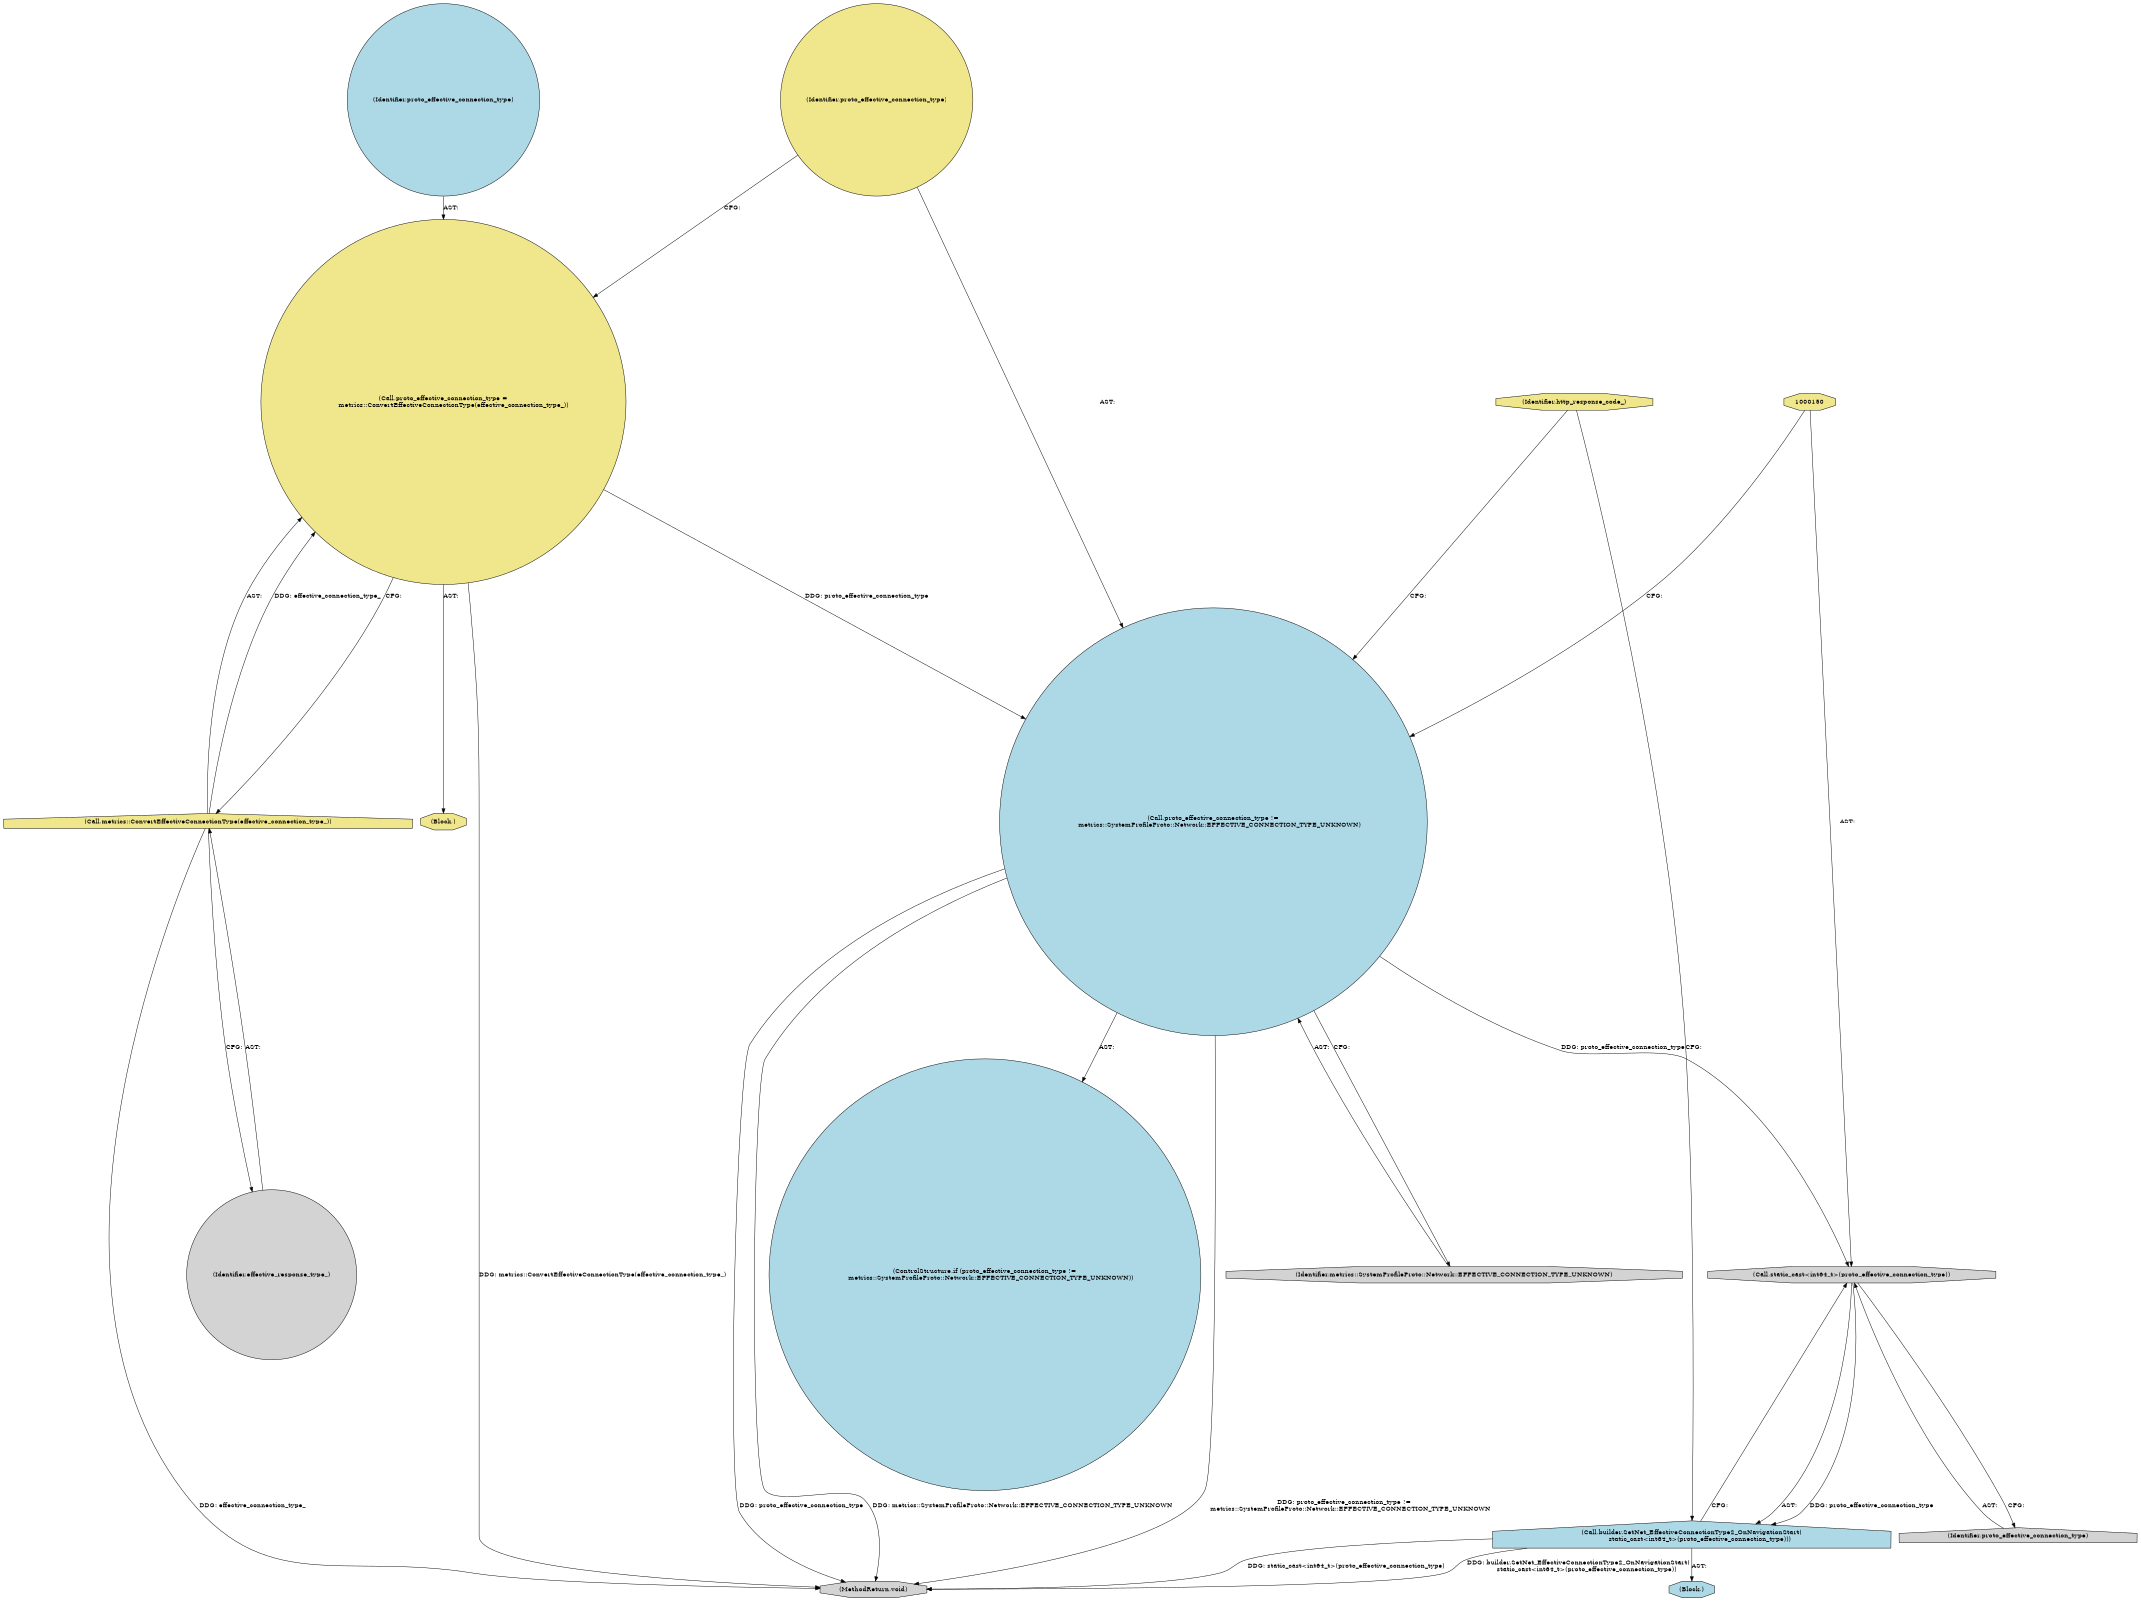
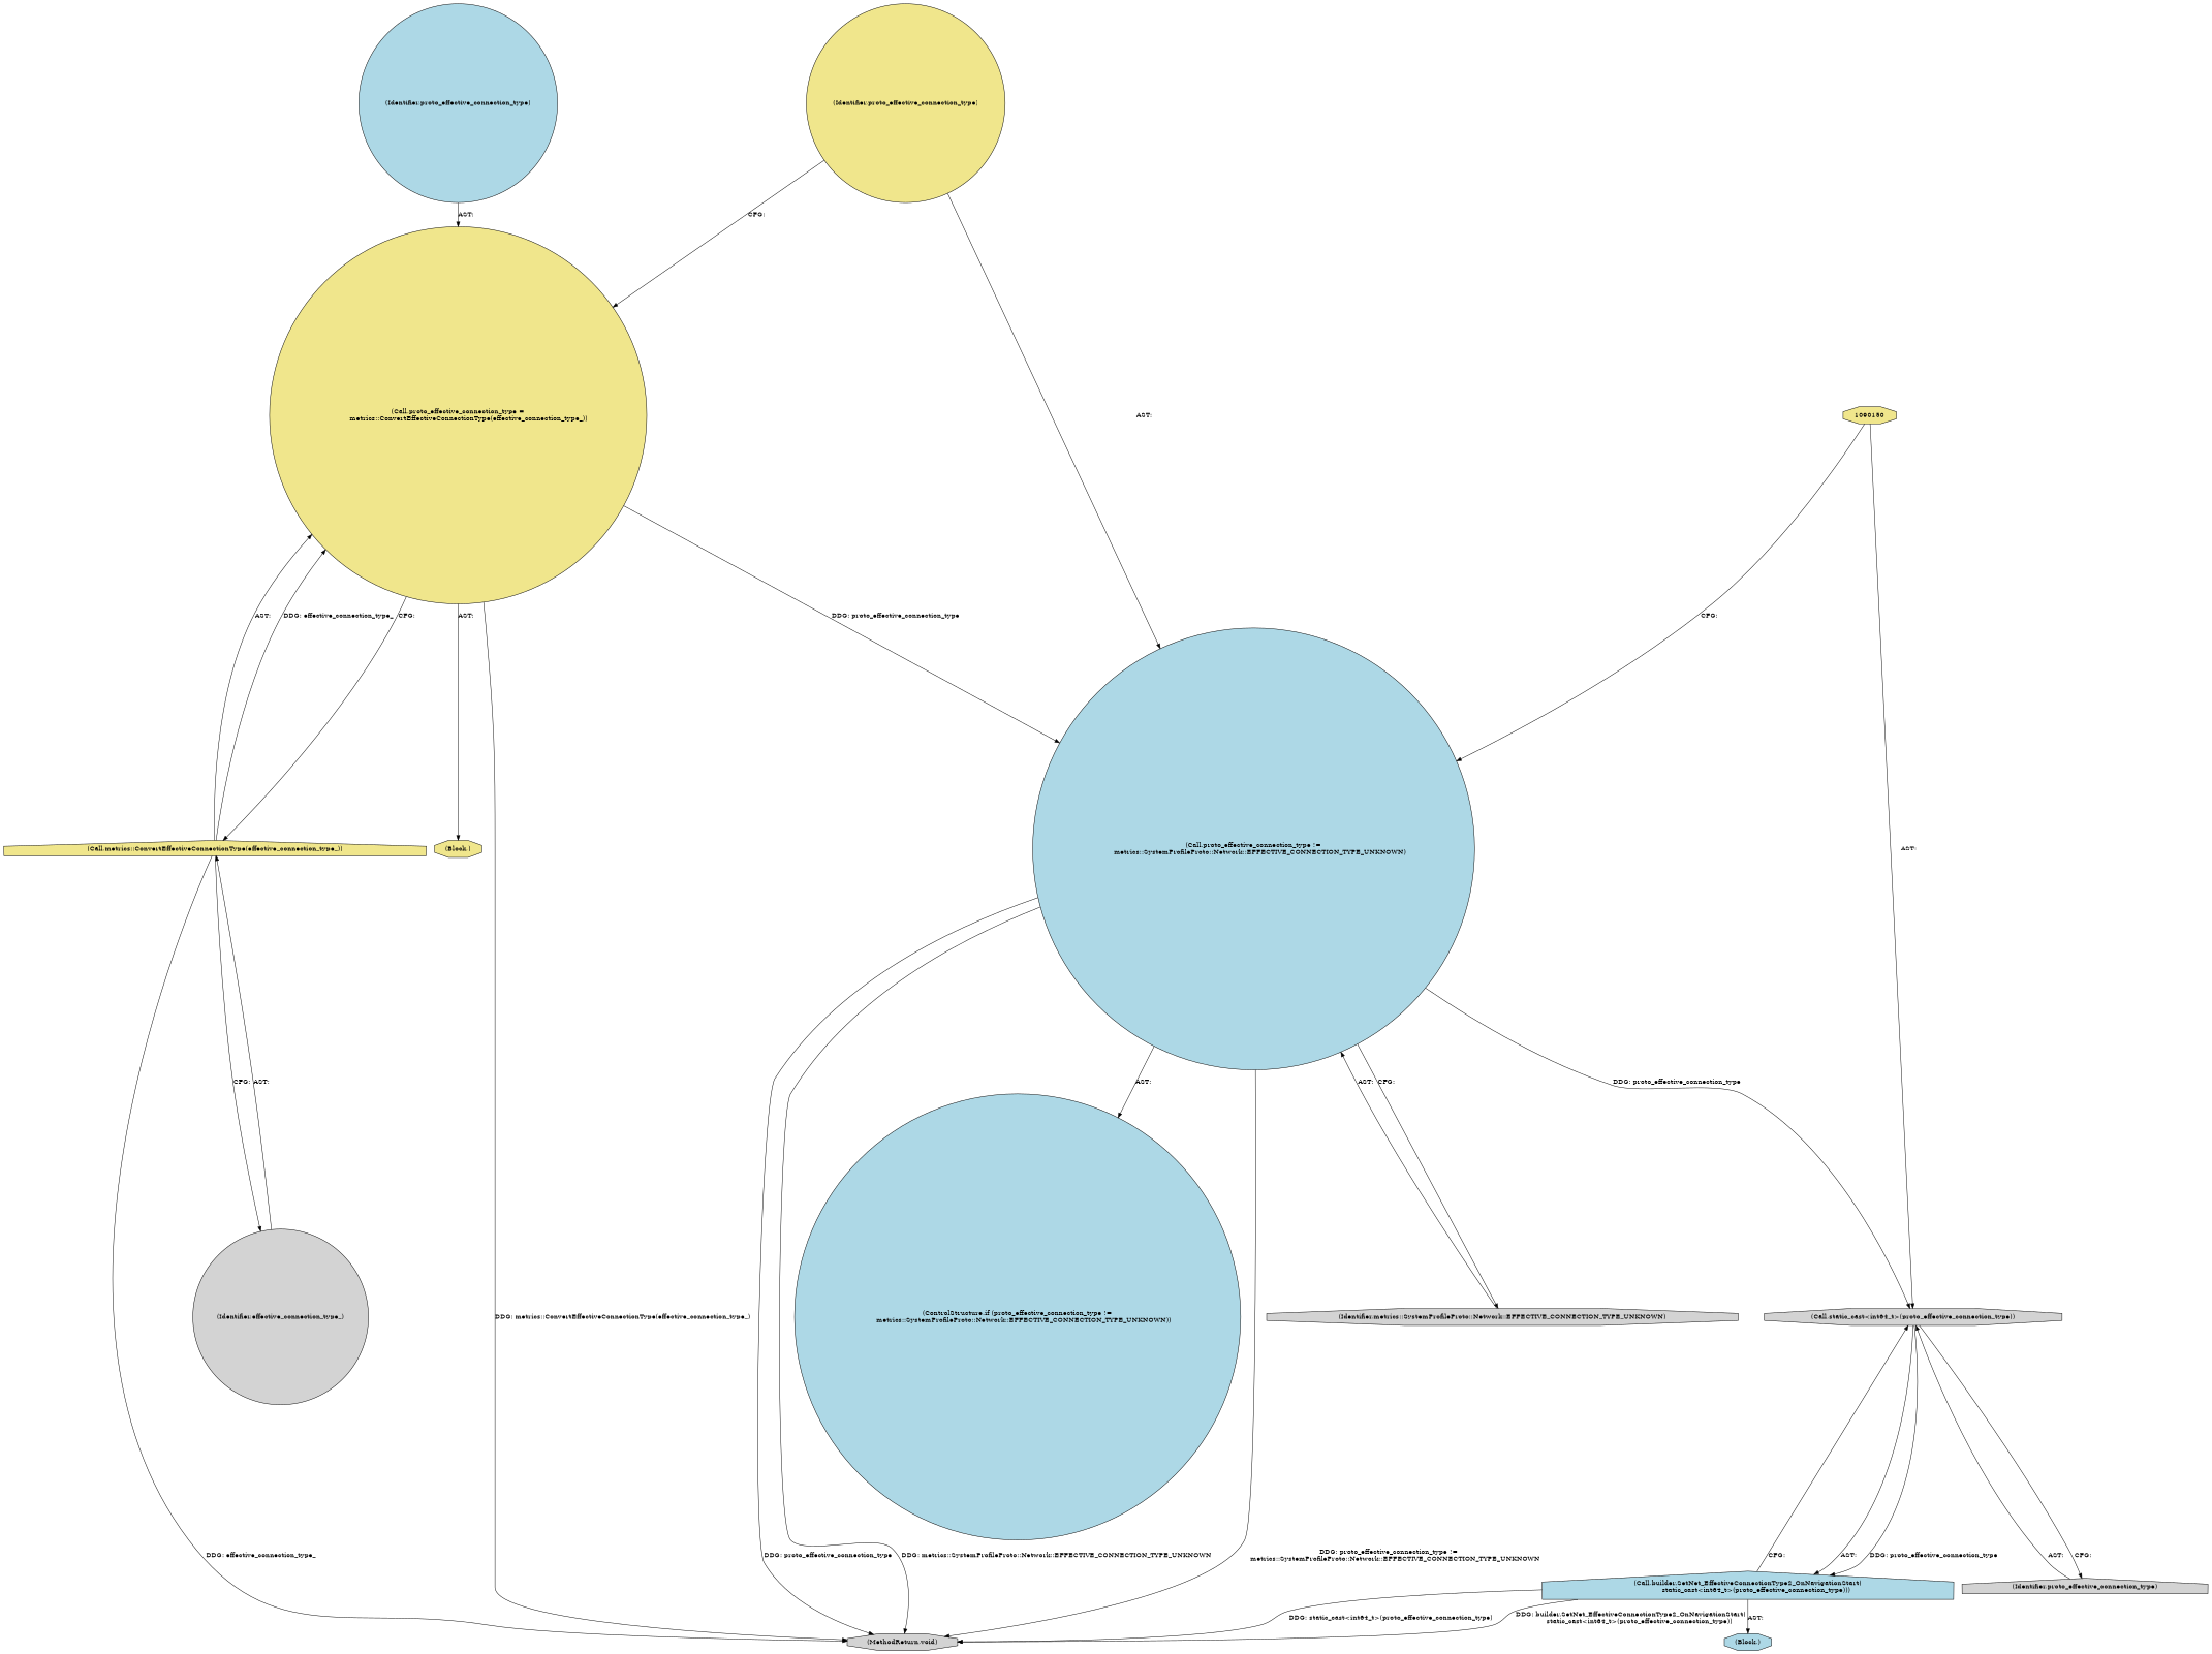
  digraph {
    node [fillcolor=khaki shape=octagon style=filled]
    n1 [label="(Call,proto_effective_connection_type =\n          metrics::ConvertEffectiveConnectionType(effective_connection_type_))" shape=circle]
    n2 [label="(Call,metrics::ConvertEffectiveConnectionType(effective_connection_type_))" shape=house]
    n3 [fillcolor=lightblue label="(Call,proto_effective_connection_type !=\n      metrics::SystemProfileProto::Network::EFFECTIVE_CONNECTION_TYPE_UNKNOWN)" shape=circle]
    n4 [label="(Block,)"]
    n5 [fillcolor=lightgrey label="(MethodReturn,void)"]
-   n6 [fillcolor=lightgrey label="(Identifier,effective_response_type_)" shape=circle]
+   n6 [fillcolor=lightgrey label="(Identifier,effective_connection_type_)" shape=circle]
    n7 [fillcolor=lightgrey label="(Call,static_cast<int64_t>(proto_effective_connection_type))"]
    n8 [fillcolor=lightgrey label="(Identifier,metrics::SystemProfileProto::Network::EFFECTIVE_CONNECTION_TYPE_UNKNOWN)"]
    n9 [fillcolor=lightblue label="(ControlStructure,if (proto_effective_connection_type !=\n      metrics::SystemProfileProto::Network::EFFECTIVE_CONNECTION_TYPE_UNKNOWN))" shape=circle]
    n10 [fillcolor=lightblue label="(Call,builder.SetNet_EffectiveConnectionType2_OnNavigationStart(\n        static_cast<int64_t>(proto_effective_connection_type)))" shape=house]
    n11 [fillcolor=lightgrey label="(Identifier,proto_effective_connection_type)" shape=house]
    n12 [fillcolor=lightblue label="(Block,)"]
    n13 [label="(Identifier,proto_effective_connection_type)" shape=circle]
    n14 [fillcolor=lightblue label="(Identifier,proto_effective_connection_type)" shape=circle]
-   n15 [label="(Identifier,http_response_code_)"]
-   1000150
+   1000150 [label=1090150]
    n1 -> n2 [label="CFG: "]
    n1 -> n3 [label="DDG: proto_effective_connection_type"]
    n1 -> n4 [label="AST: "]
    n1 -> n5 [label="DDG: metrics::ConvertEffectiveConnectionType(effective_connection_type_)"]
    n2 -> n1 [label="AST: "]
    n2 -> n1 [label="DDG: effective_connection_type_"]
    n2 -> n5 [label="DDG: effective_connection_type_"]
    n2 -> n6 [label="CFG: "]
    n3 -> n5 [label="DDG: proto_effective_connection_type !=\n      metrics::SystemProfileProto::Network::EFFECTIVE_CONNECTION_TYPE_UNKNOWN"]
    n3 -> n5 [label="DDG: proto_effective_connection_type"]
    n3 -> n5 [label="DDG: metrics::SystemProfileProto::Network::EFFECTIVE_CONNECTION_TYPE_UNKNOWN"]
    n3 -> n7 [label="DDG: proto_effective_connection_type"]
    n3 -> n8 [label="CFG: "]
    n3 -> n9 [label="AST: "]
    n6 -> n2 [label="AST: "]
    n7 -> n10 [label="AST: "]
    n7 -> n10 [label="DDG: proto_effective_connection_type"]
    n7 -> n11 [label="CFG: "]
    n8 -> n3 [label="AST: "]
    n10 -> n5 [label="DDG: static_cast<int64_t>(proto_effective_connection_type)"]
    n10 -> n5 [label="DDG: builder.SetNet_EffectiveConnectionType2_OnNavigationStart(\n        static_cast<int64_t>(proto_effective_connection_type))"]
    n10 -> n7 [label="CFG: "]
    n10 -> n12 [label="AST: "]
    n11 -> n7 [label="AST: "]
    n13 -> n1 [label="CFG: "]
    n13 -> n3 [label="AST: "]
    n14 -> n1 [label="AST: "]
-   n15 -> n3 [label="CFG: "]
-   n15 -> n10 [label="CFG: "]
    1000150 -> n3 [label="CFG: "]
    1000150 -> n7 [label="AST: "]
  }
